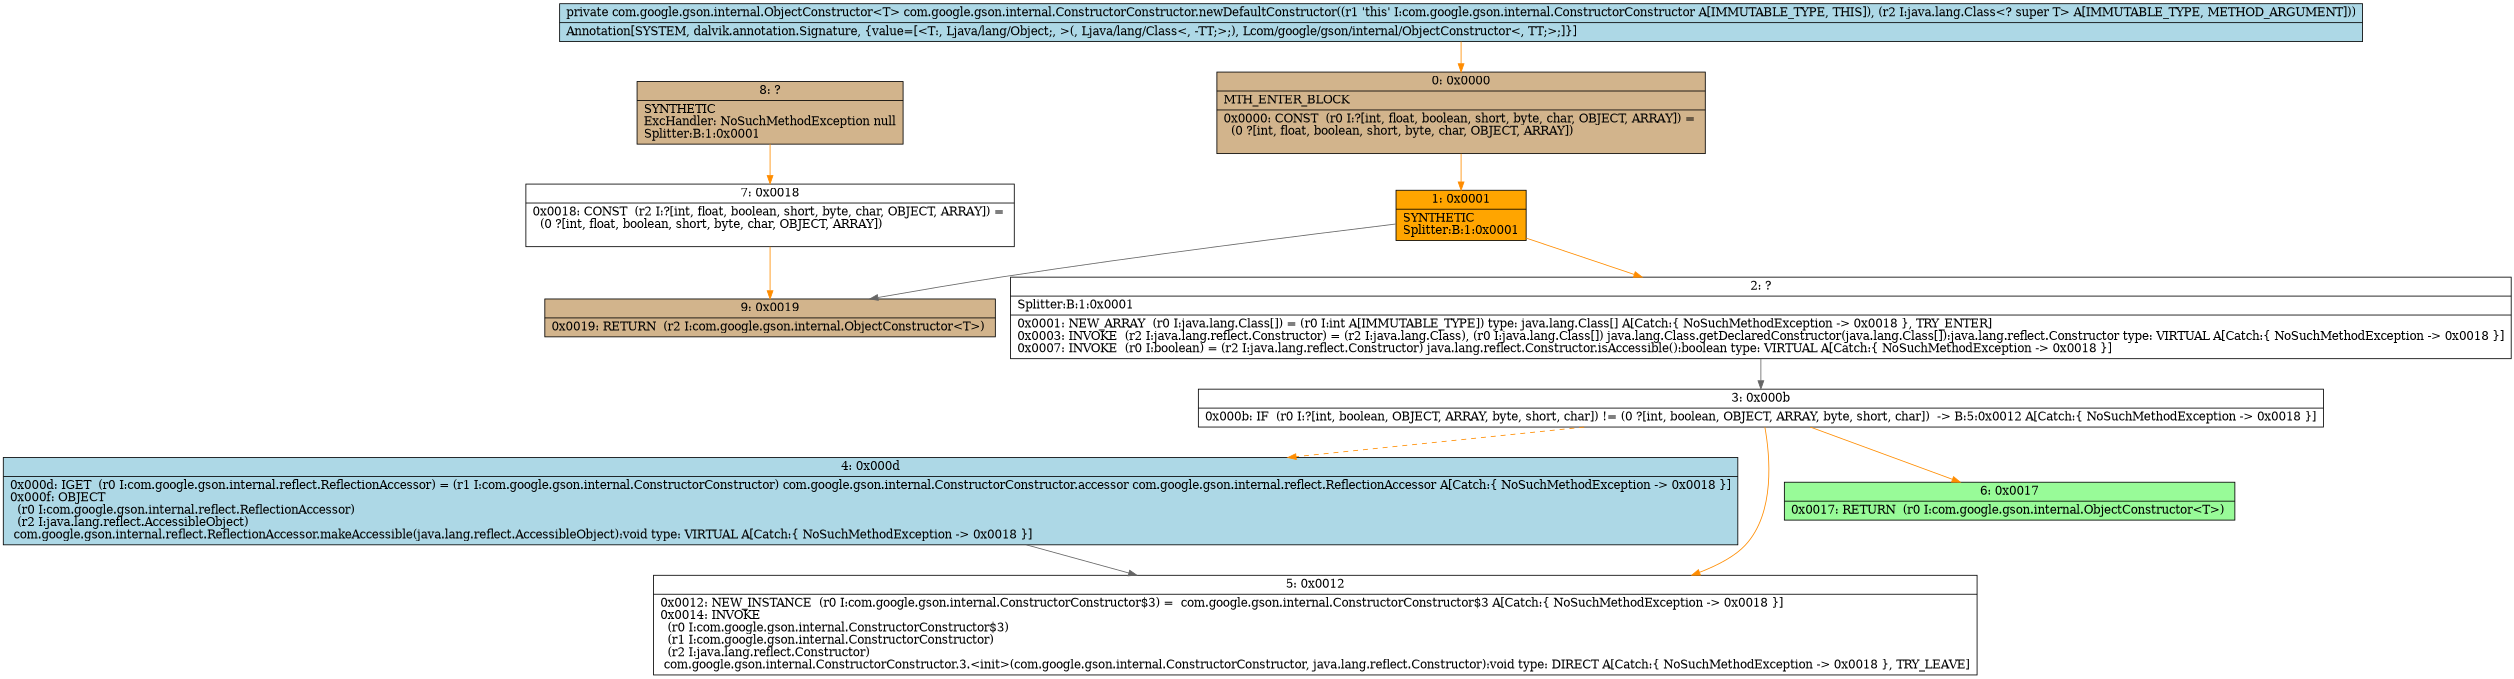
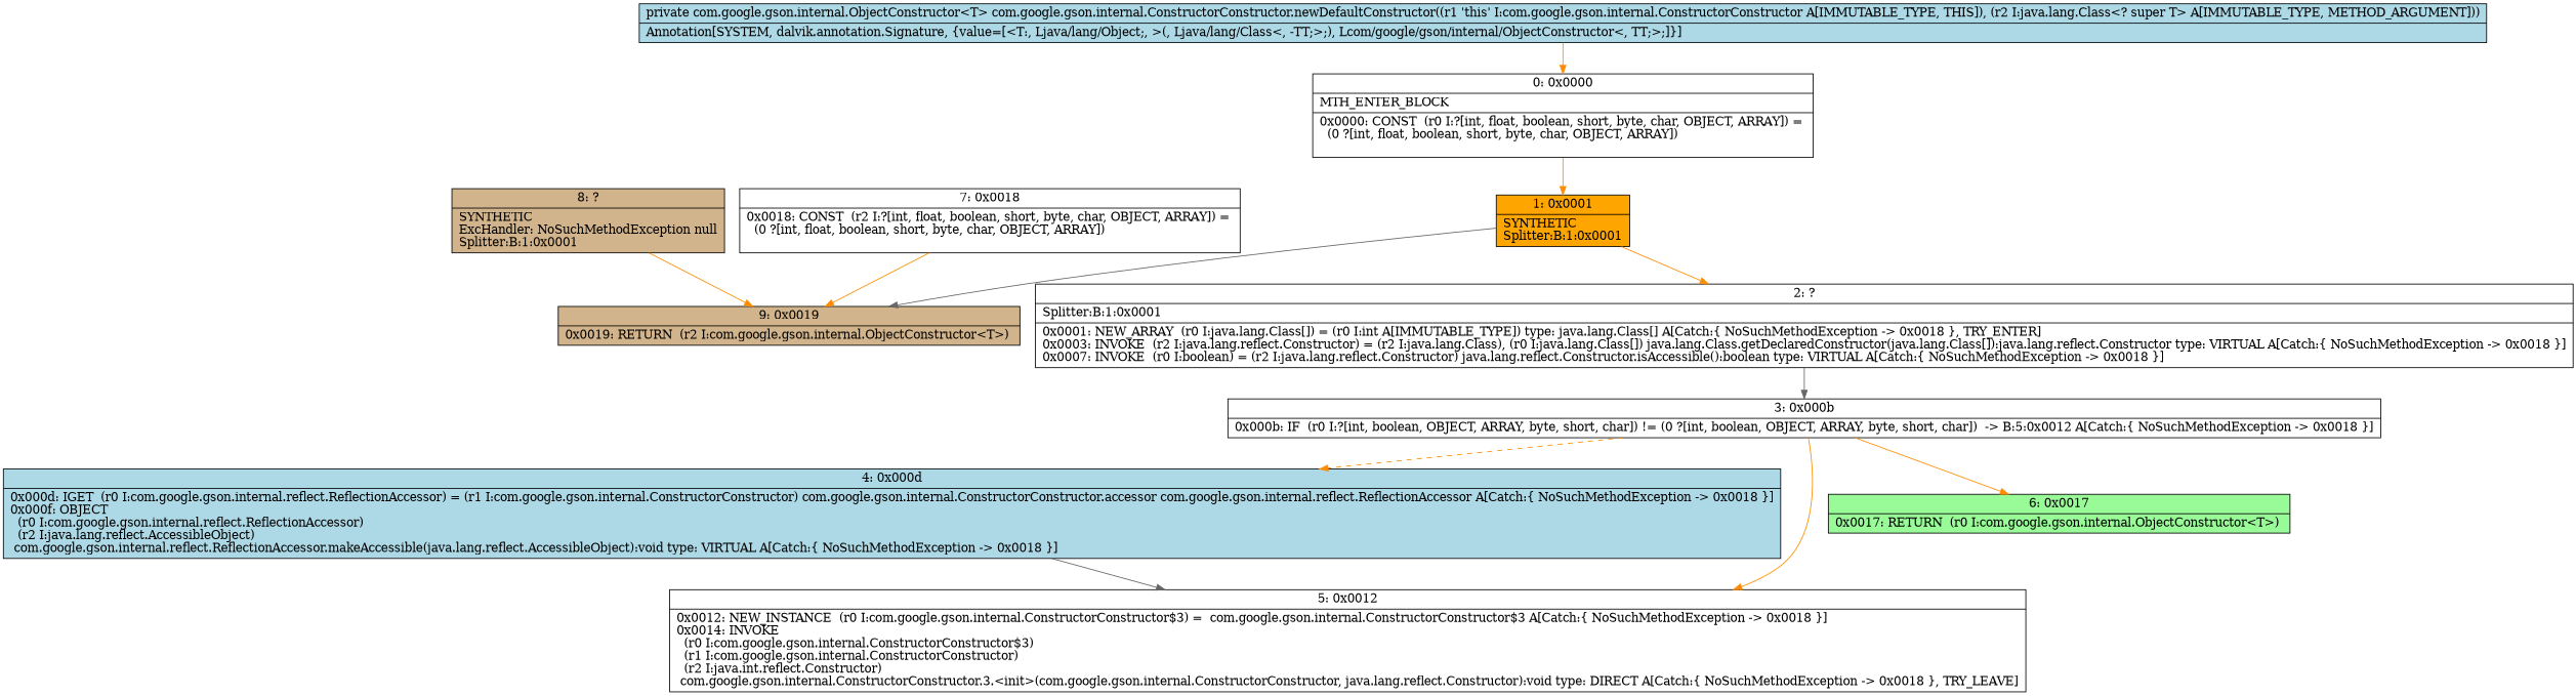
  digraph {
    node [fillcolor=white shape=record style=filled]
    edge [color=darkorange]
-   n1 [fillcolor=tan label="{0\:\ 0x0000|MTH_ENTER_BLOCK\l|0x0000: CONST  (r0 I:?[int, float, boolean, short, byte, char, OBJECT, ARRAY]) = \l  (0 ?[int, float, boolean, short, byte, char, OBJECT, ARRAY])\l \l}"]
+   n1 [label="{0\:\ 0x0000|MTH_ENTER_BLOCK\l|0x0000: CONST  (r0 I:?[int, float, boolean, short, byte, char, OBJECT, ARRAY]) = \l  (0 ?[int, float, boolean, short, byte, char, OBJECT, ARRAY])\l \l}"]
    n2 [fillcolor=orange label="{1\:\ 0x0001|SYNTHETIC\lSplitter:B:1:0x0001\l}"]
    n3 [label="{2\:\ ?|Splitter:B:1:0x0001\l|0x0001: NEW_ARRAY  (r0 I:java.lang.Class[]) = (r0 I:int A[IMMUTABLE_TYPE]) type: java.lang.Class[] A[Catch:\{ NoSuchMethodException \-\> 0x0018 \}, TRY_ENTER]\l0x0003: INVOKE  (r2 I:java.lang.reflect.Constructor) = (r2 I:java.lang.Class), (r0 I:java.lang.Class[]) java.lang.Class.getDeclaredConstructor(java.lang.Class[]):java.lang.reflect.Constructor type: VIRTUAL A[Catch:\{ NoSuchMethodException \-\> 0x0018 \}]\l0x0007: INVOKE  (r0 I:boolean) = (r2 I:java.lang.reflect.Constructor) java.lang.reflect.Constructor.isAccessible():boolean type: VIRTUAL A[Catch:\{ NoSuchMethodException \-\> 0x0018 \}]\l}"]
    n4 [fillcolor=tan label="{9\:\ 0x0019|0x0019: RETURN  (r2 I:com.google.gson.internal.ObjectConstructor\<T\>) \l}"]
    n5 [label="{3\:\ 0x000b|0x000b: IF  (r0 I:?[int, boolean, OBJECT, ARRAY, byte, short, char]) != (0 ?[int, boolean, OBJECT, ARRAY, byte, short, char])  \-\> B:5:0x0012 A[Catch:\{ NoSuchMethodException \-\> 0x0018 \}]\l}"]
    n6 [fillcolor=tan label="{8\:\ ?|SYNTHETIC\lExcHandler: NoSuchMethodException null\lSplitter:B:1:0x0001\l}"]
    n7 [label="{7\:\ 0x0018|0x0018: CONST  (r2 I:?[int, float, boolean, short, byte, char, OBJECT, ARRAY]) = \l  (0 ?[int, float, boolean, short, byte, char, OBJECT, ARRAY])\l \l}"]
    n8 [fillcolor=lightblue label="{4\:\ 0x000d|0x000d: IGET  (r0 I:com.google.gson.internal.reflect.ReflectionAccessor) = (r1 I:com.google.gson.internal.ConstructorConstructor) com.google.gson.internal.ConstructorConstructor.accessor com.google.gson.internal.reflect.ReflectionAccessor A[Catch:\{ NoSuchMethodException \-\> 0x0018 \}]\l0x000f: OBJECT  \l  (r0 I:com.google.gson.internal.reflect.ReflectionAccessor)\l  (r2 I:java.lang.reflect.AccessibleObject)\l com.google.gson.internal.reflect.ReflectionAccessor.makeAccessible(java.lang.reflect.AccessibleObject):void type: VIRTUAL A[Catch:\{ NoSuchMethodException \-\> 0x0018 \}]\l}"]
-   n9 [label="{5\:\ 0x0012|0x0012: NEW_INSTANCE  (r0 I:com.google.gson.internal.ConstructorConstructor$3) =  com.google.gson.internal.ConstructorConstructor$3 A[Catch:\{ NoSuchMethodException \-\> 0x0018 \}]\l0x0014: INVOKE  \l  (r0 I:com.google.gson.internal.ConstructorConstructor$3)\l  (r1 I:com.google.gson.internal.ConstructorConstructor)\l  (r2 I:java.lang.reflect.Constructor)\l com.google.gson.internal.ConstructorConstructor.3.\<init\>(com.google.gson.internal.ConstructorConstructor, java.lang.reflect.Constructor):void type: DIRECT A[Catch:\{ NoSuchMethodException \-\> 0x0018 \}, TRY_LEAVE]\l}"]
+   n9 [label="{5\:\ 0x0012|0x0012: NEW_INSTANCE  (r0 I:com.google.gson.internal.ConstructorConstructor$3) =  com.google.gson.internal.ConstructorConstructor$3 A[Catch:\{ NoSuchMethodException \-\> 0x0018 \}]\l0x0014: INVOKE  \l  (r0 I:com.google.gson.internal.ConstructorConstructor$3)\l  (r1 I:com.google.gson.internal.ConstructorConstructor)\l  (r2 I:java.int.reflect.Constructor)\l com.google.gson.internal.ConstructorConstructor.3.\<init\>(com.google.gson.internal.ConstructorConstructor, java.lang.reflect.Constructor):void type: DIRECT A[Catch:\{ NoSuchMethodException \-\> 0x0018 \}, TRY_LEAVE]\l}"]
    n10 [fillcolor=palegreen label="{6\:\ 0x0017|0x0017: RETURN  (r0 I:com.google.gson.internal.ObjectConstructor\<T\>) \l}"]
    n11 [fillcolor=lightblue label="{private com.google.gson.internal.ObjectConstructor\<T\> com.google.gson.internal.ConstructorConstructor.newDefaultConstructor((r1 'this' I:com.google.gson.internal.ConstructorConstructor A[IMMUTABLE_TYPE, THIS]), (r2 I:java.lang.Class\<? super T\> A[IMMUTABLE_TYPE, METHOD_ARGUMENT]))  | Annotation[SYSTEM, dalvik.annotation.Signature, \{value=[\<T:, Ljava\/lang\/Object;, \>(, Ljava\/lang\/Class\<, \-TT;\>;), Lcom\/google\/gson\/internal\/ObjectConstructor\<, TT;\>;]\}]\l}"]
    n1 -> n2
    n2 -> n3
    n2 -> n4 [color=gray40]
    n3 -> n5 [color=gray40]
    n5 -> n8 [style=dashed]
    n5 -> n9
    n5 -> n10
-   n6 -> n7
+   n6 -> n4
    n7 -> n4
    n8 -> n9 [color=gray40]
    n11 -> n1
  }
